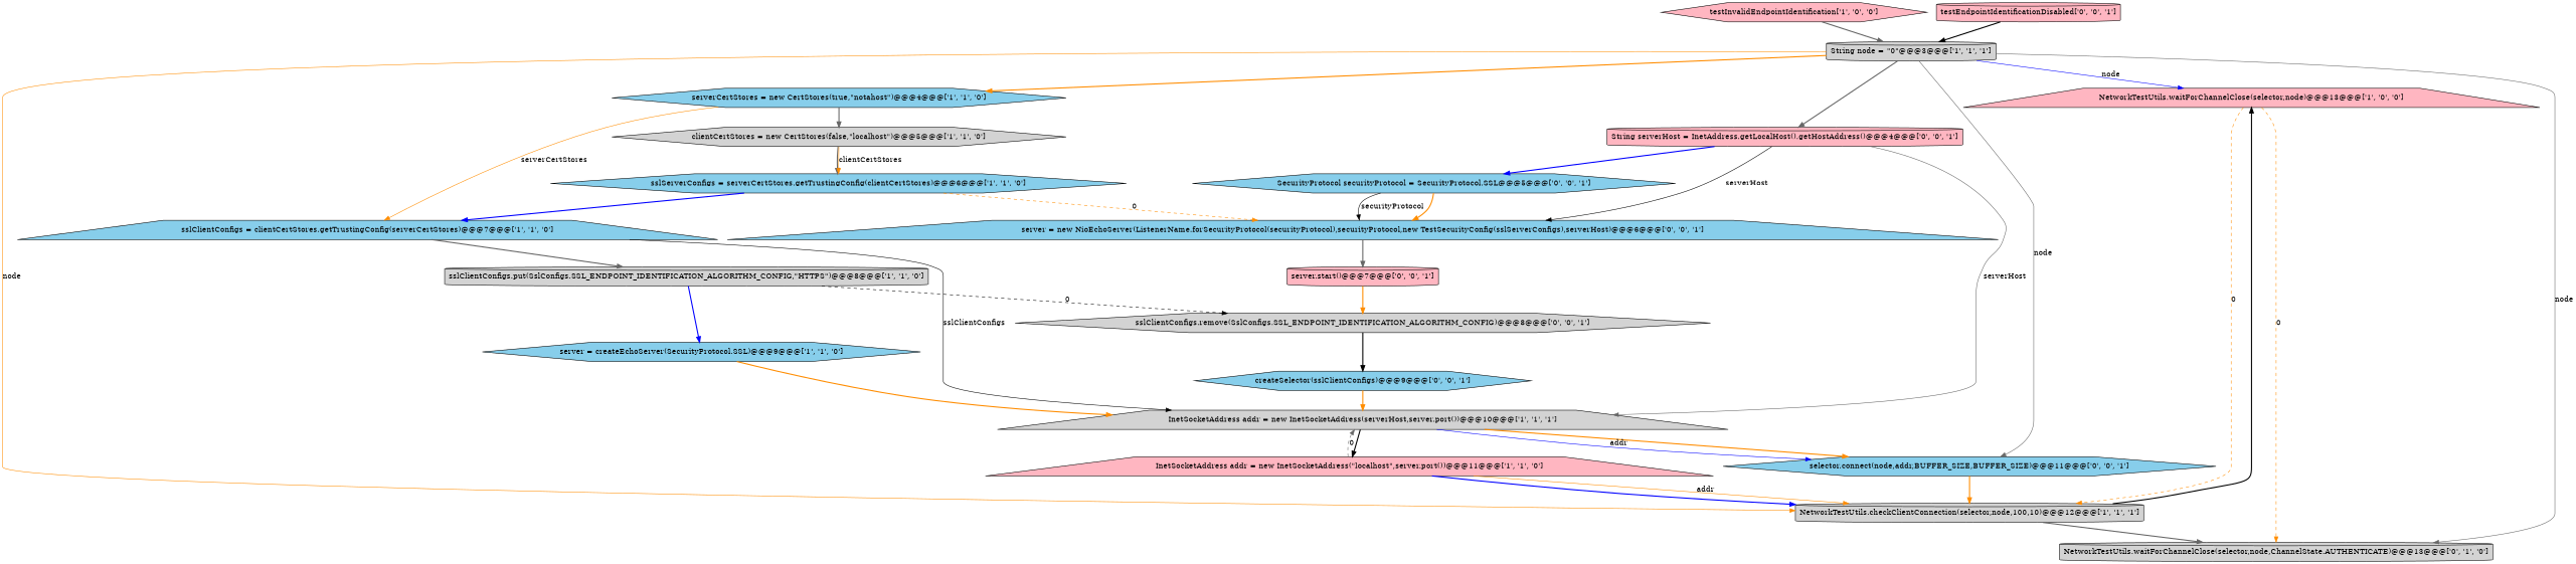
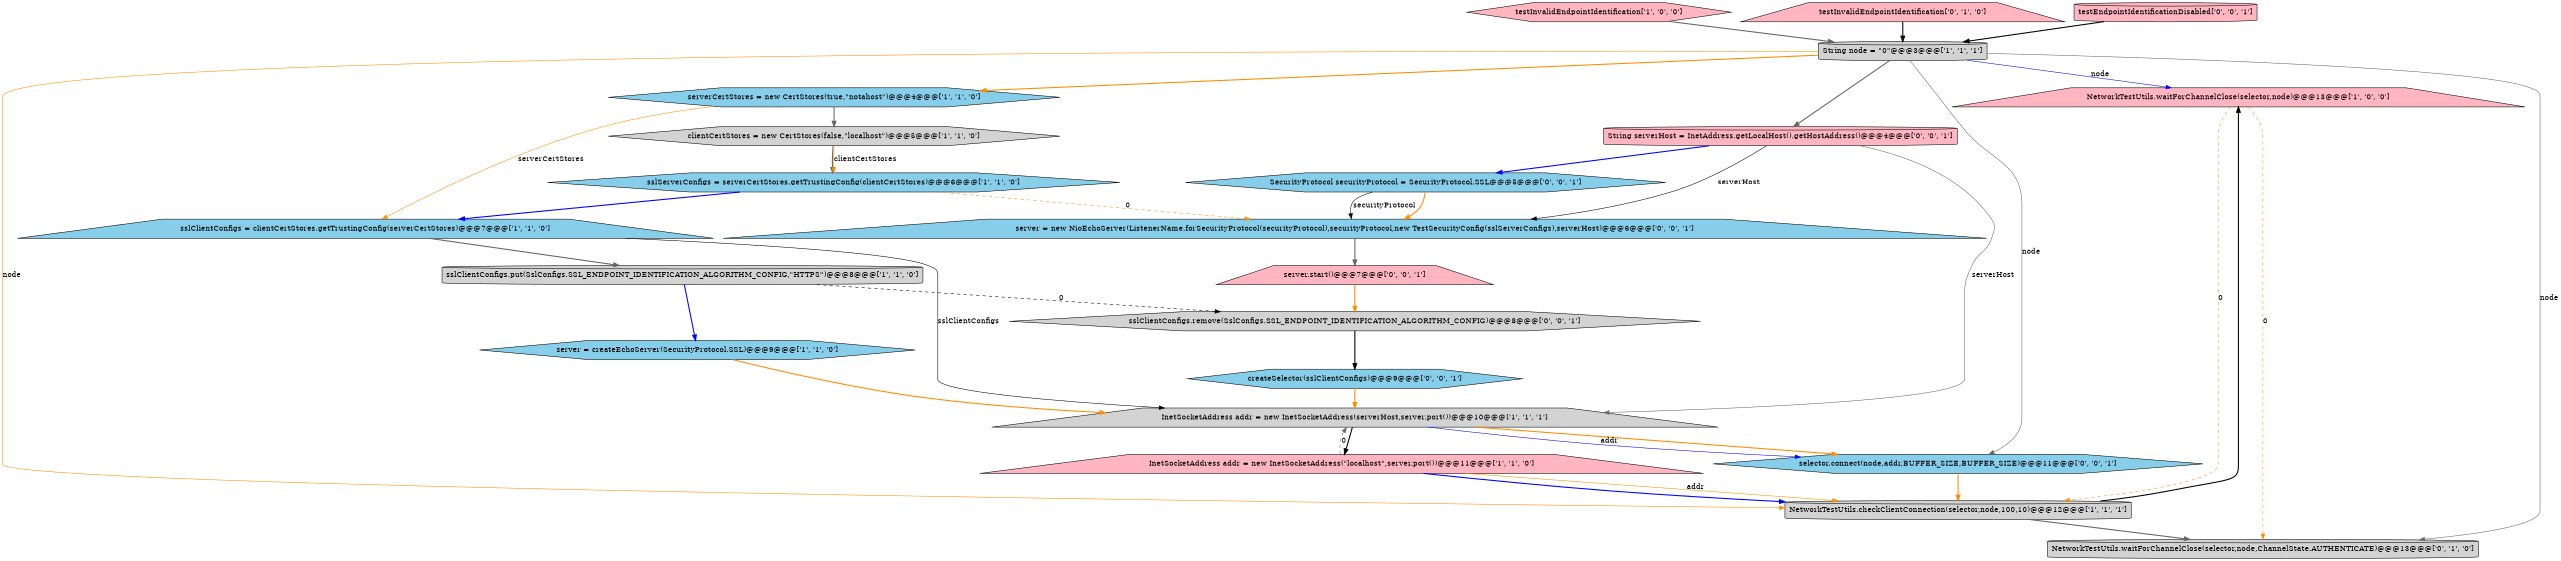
  digraph {
    node [fillcolor=skyblue shape=hexagon style=filled]
    edge [color=darkorange style=bold]
    n1 [fillcolor=lightpink label="NetworkTestUtils.waitForChannelClose(selector,node)@@@13@@@['1', '0', '0']" shape=trapezium]
    n2 [fillcolor=lightgrey label="NetworkTestUtils.waitForChannelClose(selector,node,ChannelState.AUTHENTICATE)@@@13@@@['0', '1', '0']" shape=cylinder]
    n3 [fillcolor=lightgrey label="NetworkTestUtils.checkClientConnection(selector,node,100,10)@@@12@@@['1', '1', '1']" shape=cylinder]
    n4 [fillcolor=lightpink label="testInvalidEndpointIdentification['1', '0', '0']"]
    n5 [fillcolor=lightgrey label="String node = \"0\"@@@3@@@['1', '1', '1']" shape=cylinder]
    n6 [label="selector.connect(node,addr,BUFFER_SIZE,BUFFER_SIZE)@@@11@@@['0', '0', '1']"]
    n7 [fillcolor=lightpink label="String serverHost = InetAddress.getLocalHost().getHostAddress()@@@4@@@['0', '0', '1']" shape=cylinder]
    n8 [label="serverCertStores = new CertStores(true,\"notahost\")@@@4@@@['1', '1', '0']"]
    n9 [fillcolor=lightgrey label="InetSocketAddress addr = new InetSocketAddress(serverHost,server.port())@@@10@@@['1', '1', '1']" shape=trapezium]
    n10 [fillcolor=lightpink label="InetSocketAddress addr = new InetSocketAddress(\"localhost\",server.port())@@@11@@@['1', '1', '0']" shape=trapezium]
+   n11 [fillcolor=lightpink label="testInvalidEndpointIdentification['0', '1', '0']" shape=trapezium]
    n12 [label="server = new NioEchoServer(ListenerName.forSecurityProtocol(securityProtocol),securityProtocol,new TestSecurityConfig(sslServerConfigs),serverHost)@@@6@@@['0', '0', '1']" shape=trapezium]
-   n13 [fillcolor=lightpink label="server.start()@@@7@@@['0', '0', '1']" shape=cylinder]
+   n13 [fillcolor=lightpink label="server.start()@@@7@@@['0', '0', '1']" shape=trapezium]
    n14 [fillcolor=lightgrey label="sslClientConfigs.remove(SslConfigs.SSL_ENDPOINT_IDENTIFICATION_ALGORITHM_CONFIG)@@@8@@@['0', '0', '1']"]
    n15 [label="sslServerConfigs = serverCertStores.getTrustingConfig(clientCertStores)@@@6@@@['1', '1', '0']"]
    n16 [label="sslClientConfigs = clientCertStores.getTrustingConfig(serverCertStores)@@@7@@@['1', '1', '0']" shape=trapezium]
    n17 [fillcolor=lightgrey label="sslClientConfigs.put(SslConfigs.SSL_ENDPOINT_IDENTIFICATION_ALGORITHM_CONFIG,\"HTTPS\")@@@8@@@['1', '1', '0']" shape=cylinder]
    n18 [label="server = createEchoServer(SecurityProtocol.SSL)@@@9@@@['1', '1', '0']"]
    n19 [label="createSelector(sslClientConfigs)@@@9@@@['0', '0', '1']"]
    n20 [label="SecurityProtocol securityProtocol = SecurityProtocol.SSL@@@5@@@['0', '0', '1']"]
    n21 [fillcolor=lightgrey label="clientCertStores = new CertStores(false,\"localhost\")@@@5@@@['1', '1', '0']"]
    n22 [fillcolor=lightpink label="testEndpointIdentificationDisabled['0', '0', '1']" shape=cylinder]
    n1 -> n2 [label=0 style=dashed]
    n1 -> n3 [label=0 style=dashed]
    n3 -> n1 [color=black]
    n3 -> n2 [color=gray40]
    n4 -> n5 [color=gray40]
    n5 -> n1 [color=blue label="node" style=solid]
    n5 -> n2 [color=gray40 label="node" style=solid]
    n5 -> n3 [label="node" style=solid]
    n5 -> n6 [color=gray40 label="node" style=solid]
    n5 -> n7 [color=gray40]
    n5 -> n8
    n6 -> n3
    n7 -> n9 [color=gray40 label=serverHost style=solid]
    n7 -> n12 [color=black label=serverHost style=solid]
    n7 -> n20 [color=blue]
    n8 -> n16 [label=serverCertStores style=solid]
    n8 -> n21 [color=gray40]
    n9 -> n6
    n9 -> n6 [color=blue label=addr style=solid]
    n9 -> n10 [color=black]
    n10 -> n3 [label=addr style=solid]
    n10 -> n3 [color=blue]
    n10 -> n9 [color=gray40 label=0 style=dashed]
+   n11 -> n5 [color=black]
    n12 -> n13 [color=gray40]
    n13 -> n14
    n14 -> n19 [color=black]
    n15 -> n12 [label=0 style=dashed]
    n15 -> n16 [color=blue]
    n16 -> n9 [color=black label=sslClientConfigs style=solid]
    n16 -> n17 [color=gray40]
    n17 -> n14 [color=black label=0 style=dashed]
    n17 -> n18 [color=blue]
    n18 -> n9
    n19 -> n9
    n20 -> n12
    n20 -> n12 [color=black label=securityProtocol style=solid]
    n21 -> n15 [color=gray40]
    n21 -> n15 [label=clientCertStores style=solid]
    n22 -> n5 [color=black]
  }
